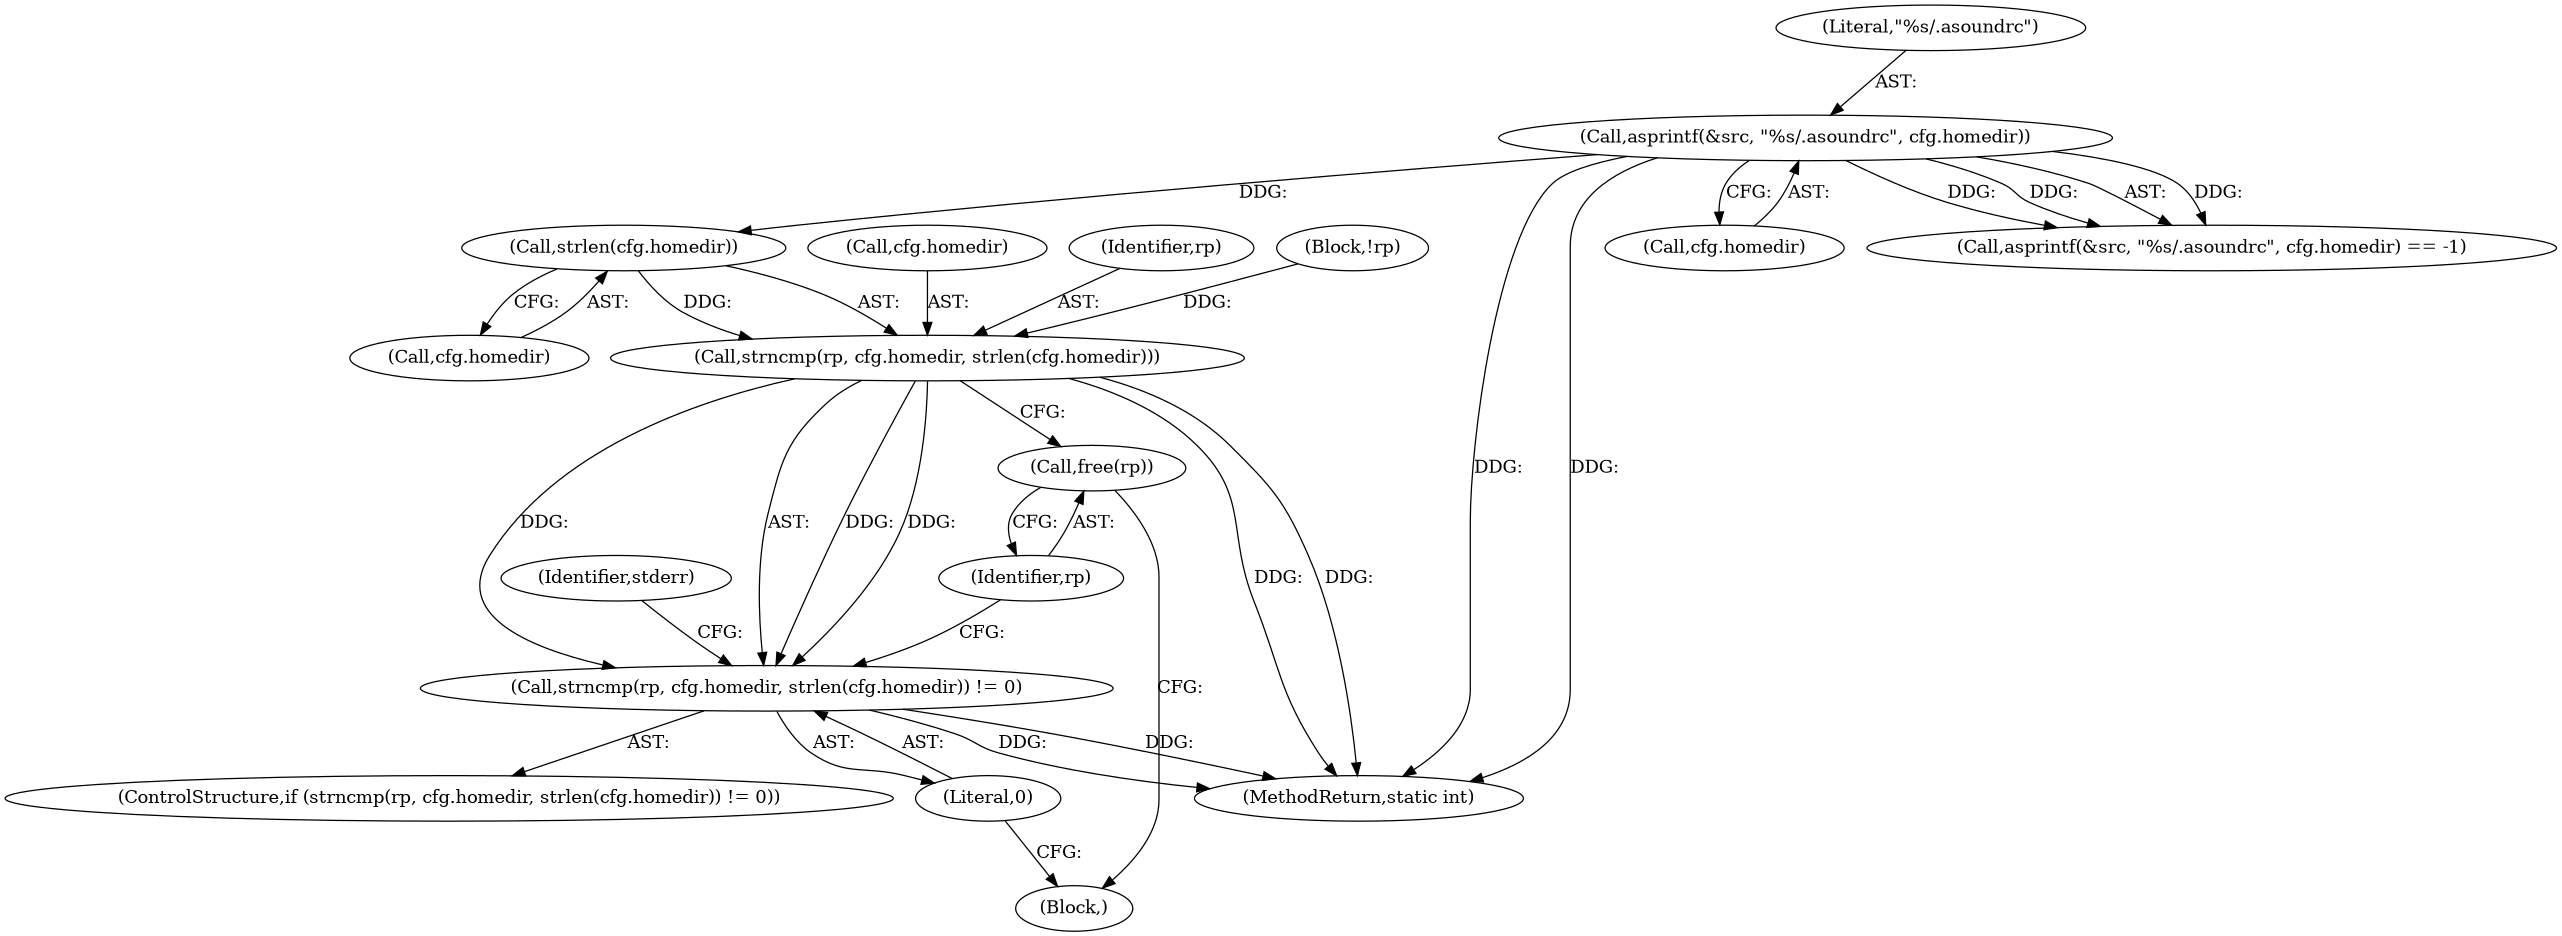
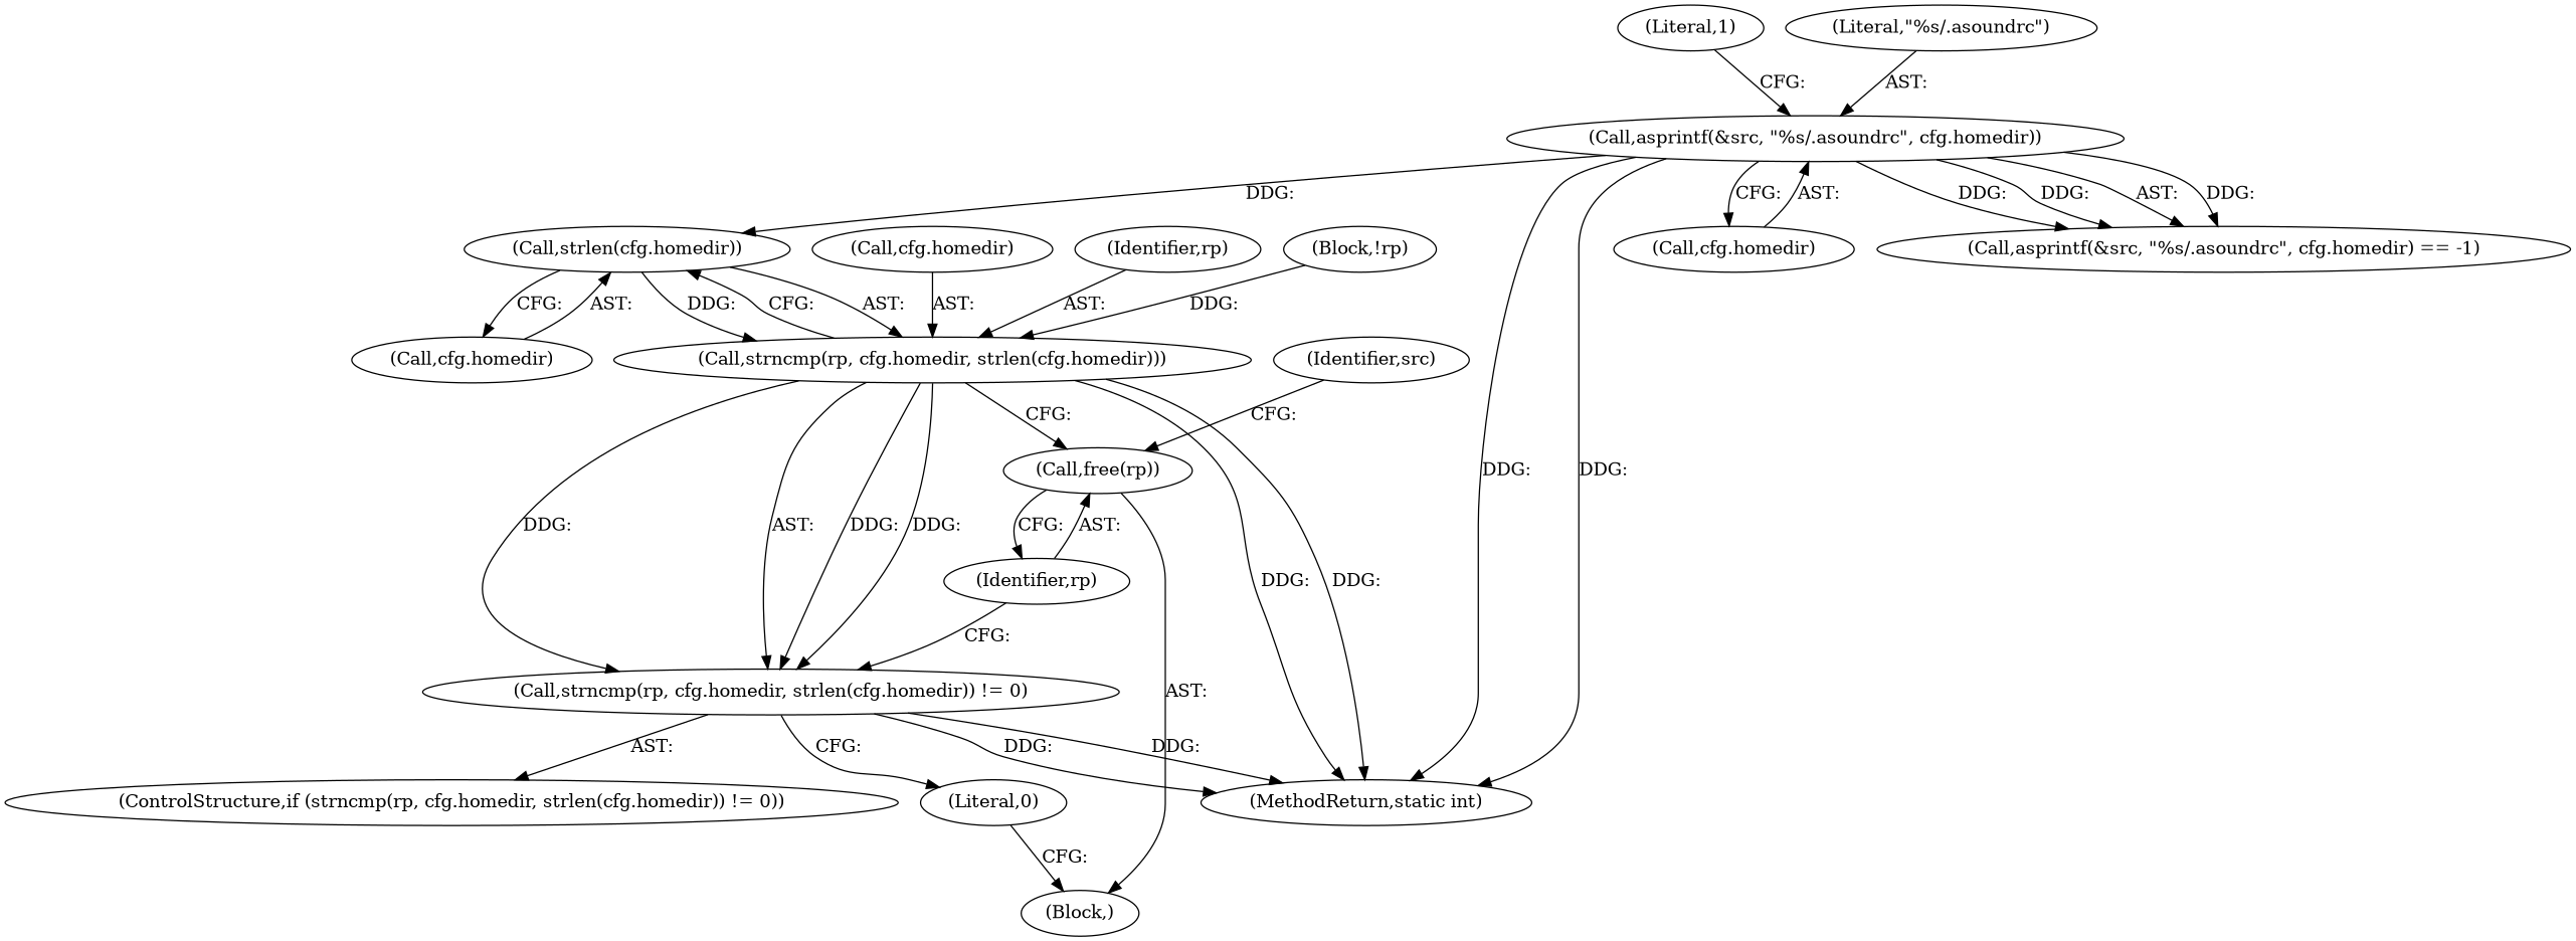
  digraph {
    n1 [label="(Call,strlen(cfg.homedir))"]
    n2 [label="(Call,strncmp(rp, cfg.homedir, strlen(cfg.homedir)))"]
    n3 [label="(Call,cfg.homedir)"]
    n4 [label="(MethodReturn,static int)"]
    n5 [label="(Call,strncmp(rp, cfg.homedir, strlen(cfg.homedir)) != 0)"]
    n6 [label="(Call,free(rp))"]
    n7 [label="(Call,asprintf(&src, \"%s/.asoundrc\", cfg.homedir))"]
    n8 [label="(Call,cfg.homedir)"]
    n9 [label="(Call,asprintf(&src, \"%s/.asoundrc\", cfg.homedir) == -1)"]
    n10 [label="(ControlStructure,if (strncmp(rp, cfg.homedir, strlen(cfg.homedir)) != 0))"]
    n11 [label="(Literal,0)"]
    n12 [label="(Block,)"]
    n13 [label="(Identifier,rp)"]
    n14 [label="(Call,cfg.homedir)"]
    n15 [label="(Identifier,rp)"]
-   n17 [label="(Identifier,stderr)"]
+   n16 [label="(Literal,1)"]
    n18 [label="(Block,!rp)"]
+   n19 [label="(Identifier,src)"]
    n20 [label="(Literal,\"%s/.asoundrc\")"]
    n1 -> n2 [label="AST: "]
    n1 -> n2 [label="DDG: "]
    n1 -> n3 [label="CFG: "]
+   n2 -> n1 [label="CFG: "]
    n2 -> n4 [label="DDG: "]
    n2 -> n4 [label="DDG: "]
    n2 -> n5 [label="AST: "]
    n2 -> n5 [label="DDG: "]
    n2 -> n5 [label="DDG: "]
    n2 -> n5 [label="DDG: "]
    n2 -> n6 [label="CFG: "]
    n3 -> n1 [label="AST: "]
    n5 -> n4 [label="DDG: "]
    n5 -> n4 [label="DDG: "]
    n5 -> n10 [label="AST: "]
-   n5 -> n11 [label="AST: "]
-   n6 -> n12 [label="CFG: "]
+   n5 -> n11 [label="CFG: "]
+   n6 -> n12 [label="AST: "]
    n6 -> n13 [label="CFG: "]
    n7 -> n1 [label="DDG: "]
    n7 -> n4 [label="DDG: "]
    n7 -> n4 [label="DDG: "]
    n7 -> n8 [label="CFG: "]
    n7 -> n9 [label="AST: "]
    n7 -> n9 [label="DDG: "]
    n7 -> n9 [label="DDG: "]
    n7 -> n9 [label="DDG: "]
    n8 -> n7 [label="AST: "]
-   n11 -> n5 [label="AST: "]
    n11 -> n12 [label="CFG: "]
    n13 -> n5 [label="CFG: "]
    n13 -> n6 [label="AST: "]
    n14 -> n2 [label="AST: "]
    n15 -> n2 [label="AST: "]
-   n17 -> n5 [label="CFG: "]
+   n16 -> n7 [label="CFG: "]
    n18 -> n2 [label="DDG: "]
+   n19 -> n6 [label="CFG: "]
    n20 -> n7 [label="AST: "]
  }
